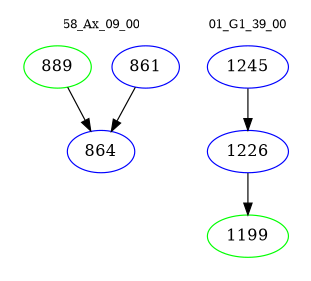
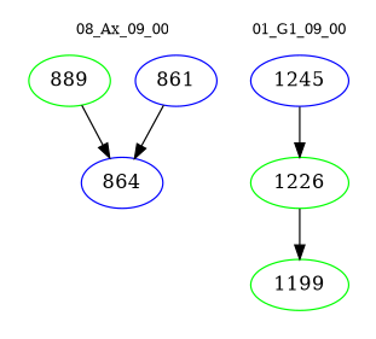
  digraph {
    node [color=blue]
    edge [color=black]
    n1 [label=861]
    n2 [label=864]
    n3 [color=green label=889]
    n4 [label=1245]
-   n5 [label=1226]
+   n5 [color=green label=1226]
    n6 [color=green label=1199]
    subgraph cluster_1 {
      color=white
      fontsize=10
-     label="58_Ax_09_00"
+     label="08_Ax_09_00"
      n1
      n2
      n3
    }
    subgraph cluster_2 {
      color=white
      fontsize=10
-     label="01_G1_39_00"
+     label="01_G1_09_00"
      n4
      n5
      n6
    }
    n1 -> n2
    n3 -> n2
    n4 -> n5
    n5 -> n6
  }
